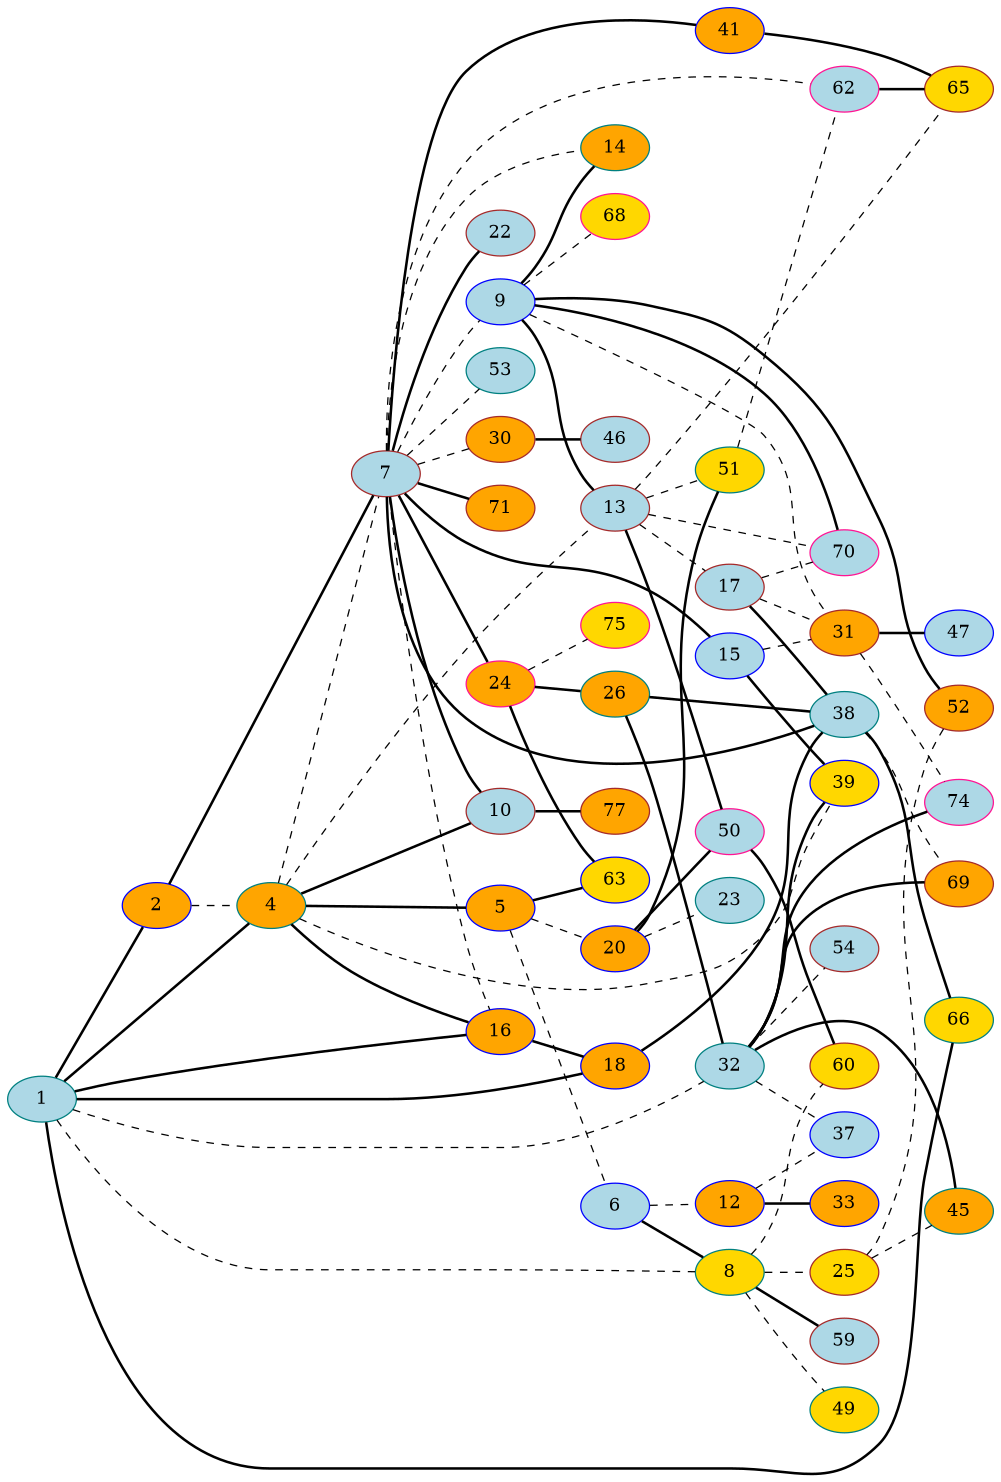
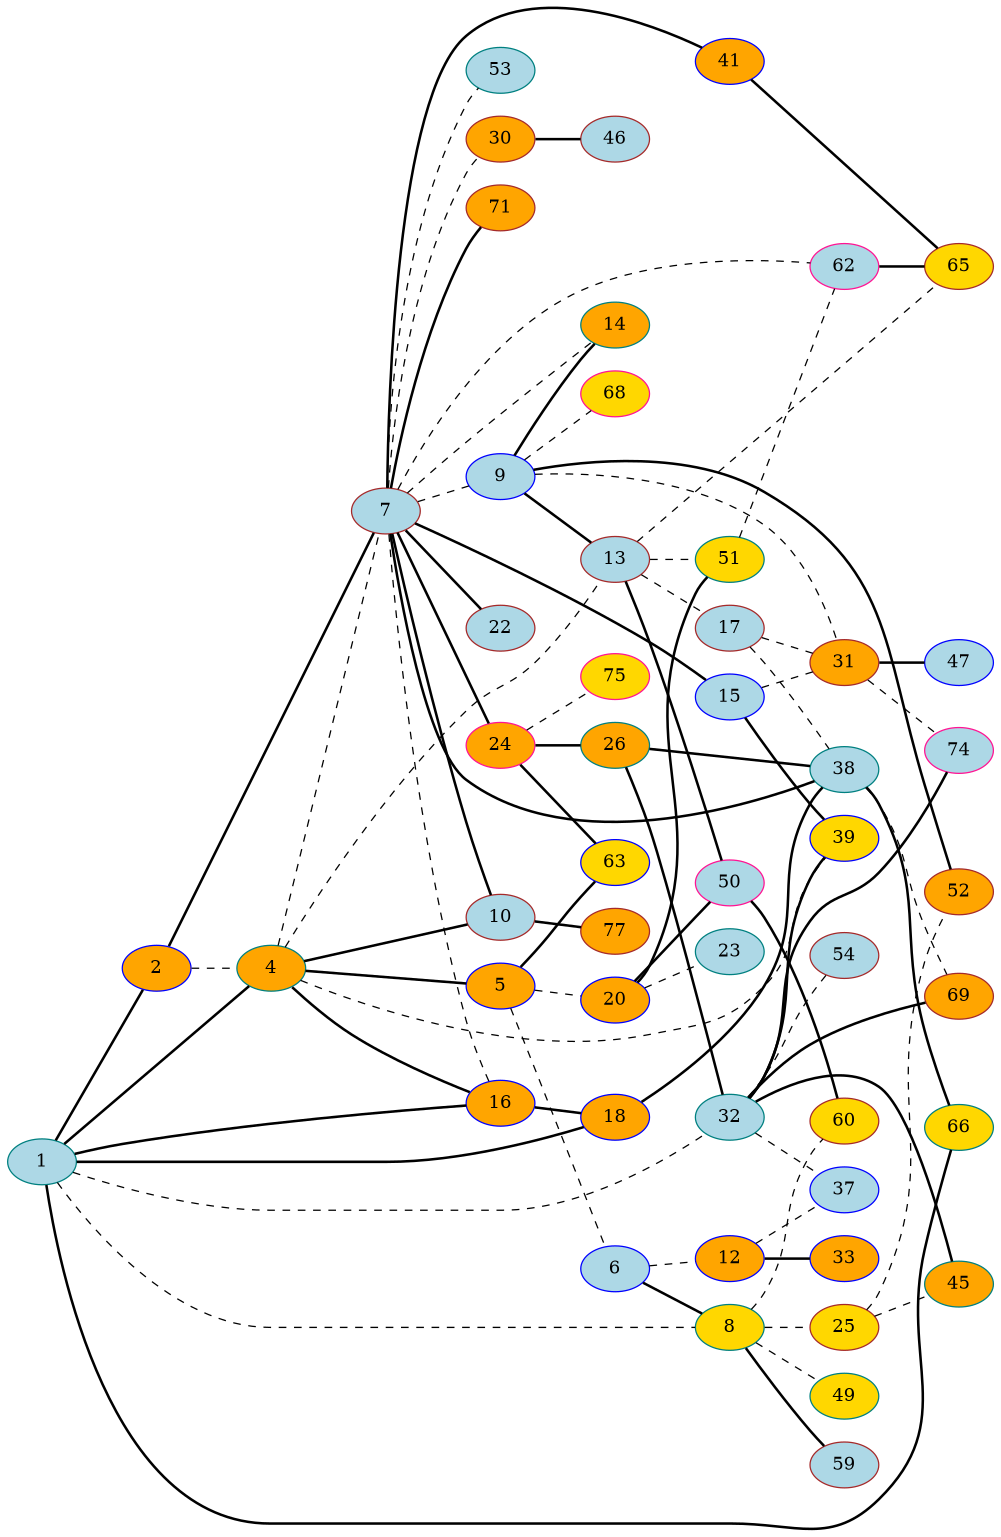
  graph {
    rankdir=LR
    node [color=brown fillcolor=lightblue style=filled]
    edge [style=bold]
    1 [color=teal super="+3"]
    2 [color=blue fillcolor=orange super="+61"]
    4 [color=teal fillcolor=orange super="+11"]
    8 [color=teal fillcolor=gold super="+28"]
    16 [color=blue fillcolor=orange super="+72"]
    18 [color=blue fillcolor=orange super="+29"]
    32 [color=teal super="+36"]
    66 [color=teal fillcolor=gold]
    7 [super="+21"]
    5 [color=blue fillcolor=orange super="+34"]
    10 [super="+19"]
    13 [super="+57"]
    39 [color=blue fillcolor=gold super="+48"]
    25 [fillcolor=gold]
    49 [color=teal fillcolor=gold super="+55"]
    59
    60 [fillcolor=gold super="+73"]
    38 [color=teal super="+40"]
    37 [color=blue super="+41"]
    45 [color=teal fillcolor=orange]
    74 [color=deeppink]
    54
    69 [fillcolor=orange]
    24 [color=deeppink fillcolor=orange super="+35"]
    9 [color=blue super="+67"]
    14 [color=teal fillcolor=orange]
    15 [color=blue]
    22
    30 [fillcolor=orange]
    n30 [color=blue fillcolor=orange label=41]
    53 [color=teal]
    62 [color=deeppink super="+78"]
    71 [fillcolor=orange]
    6 [color=blue]
    20 [color=blue fillcolor=orange super="+43"]
    63 [color=blue fillcolor=gold]
    77 [fillcolor=orange]
-   70 [color=deeppink]
    17 [super="+27"]
    50 [color=deeppink]
    51 [color=teal fillcolor=gold super="+56"]
    65 [fillcolor=gold super="+79"]
    26 [color=teal fillcolor=orange super="+58"]
    75 [color=deeppink fillcolor=gold]
    12 [color=blue fillcolor=orange super="+44"]
    23 [color=teal]
    33 [color=blue fillcolor=orange]
    31 [fillcolor=orange super="+76"]
    52 [fillcolor=orange]
    68 [color=deeppink fillcolor=gold]
    46
    47 [color=blue super="+64"]
    1 -- 2
    1 -- 4
    1 -- 8 [style=dashed]
    1 -- 16
    1 -- 18
    1 -- 32 [style=dashed]
    1 -- 66
    2 -- 4 [style=dashed]
    2 -- 7
    4 -- 16
    4 -- 7 [style=dashed]
    4 -- 5
    4 -- 10
    4 -- 13 [style=dashed]
    4 -- 39 [style=dashed]
    8 -- 25 [style=dashed]
    8 -- 49 [style=dashed]
    8 -- 59
    8 -- 60 [style=dashed]
    16 -- 18
    18 -- 38
    32 -- 39
    32 -- 37 [style=dashed]
    32 -- 45
    32 -- 74
    32 -- 54 [style=dashed]
    32 -- 69
    7 -- 16 [style=dashed]
    7 -- 10
    7 -- 38
    7 -- 24
    7 -- 9 [style=dashed]
    7 -- 14 [style=dashed]
    7 -- 15
    7 -- 22
    7 -- 30 [style=dashed]
    7 -- n30
    7 -- 53 [style=dashed]
    7 -- 62 [style=dashed weight=2]
    7 -- 71
    5 -- 6 [style=dashed]
    5 -- 20 [style=dashed]
    5 -- 63
    10 -- 77
-   13 -- 70 [style=dashed]
    13 -- 17 [style=dashed]
    13 -- 50
    13 -- 51 [style=dashed]
    13 -- 65 [style=dashed]
    25 -- 45 [style=dashed]
    25 -- 52 [style=dashed]
    38 -- 66
    38 -- 69 [style=dashed]
    24 -- 63
    24 -- 26
    24 -- 75 [style=dashed]
    9 -- 13
    9 -- 14
-   9 -- 70
    9 -- 31 [style=dashed]
    9 -- 52
    9 -- 68 [style=dashed]
    15 -- 39
    15 -- 31 [style=dashed]
    30 -- 46
    n30 -- 65
    62 -- 65
    6 -- 8
    6 -- 12 [style=dashed]
    20 -- 50
    20 -- 51
    20 -- 23 [style=dashed]
-   17 -- 38
-   17 -- 70 [style=dashed weight=2]
+   17 -- 38 [style=dashed]
    17 -- 31 [style=dashed]
    50 -- 60
    51 -- 62 [style=dashed]
    26 -- 32
    26 -- 38
    12 -- 37 [style=dashed]
    12 -- 33
    31 -- 74 [style=dashed]
    31 -- 47
  }
